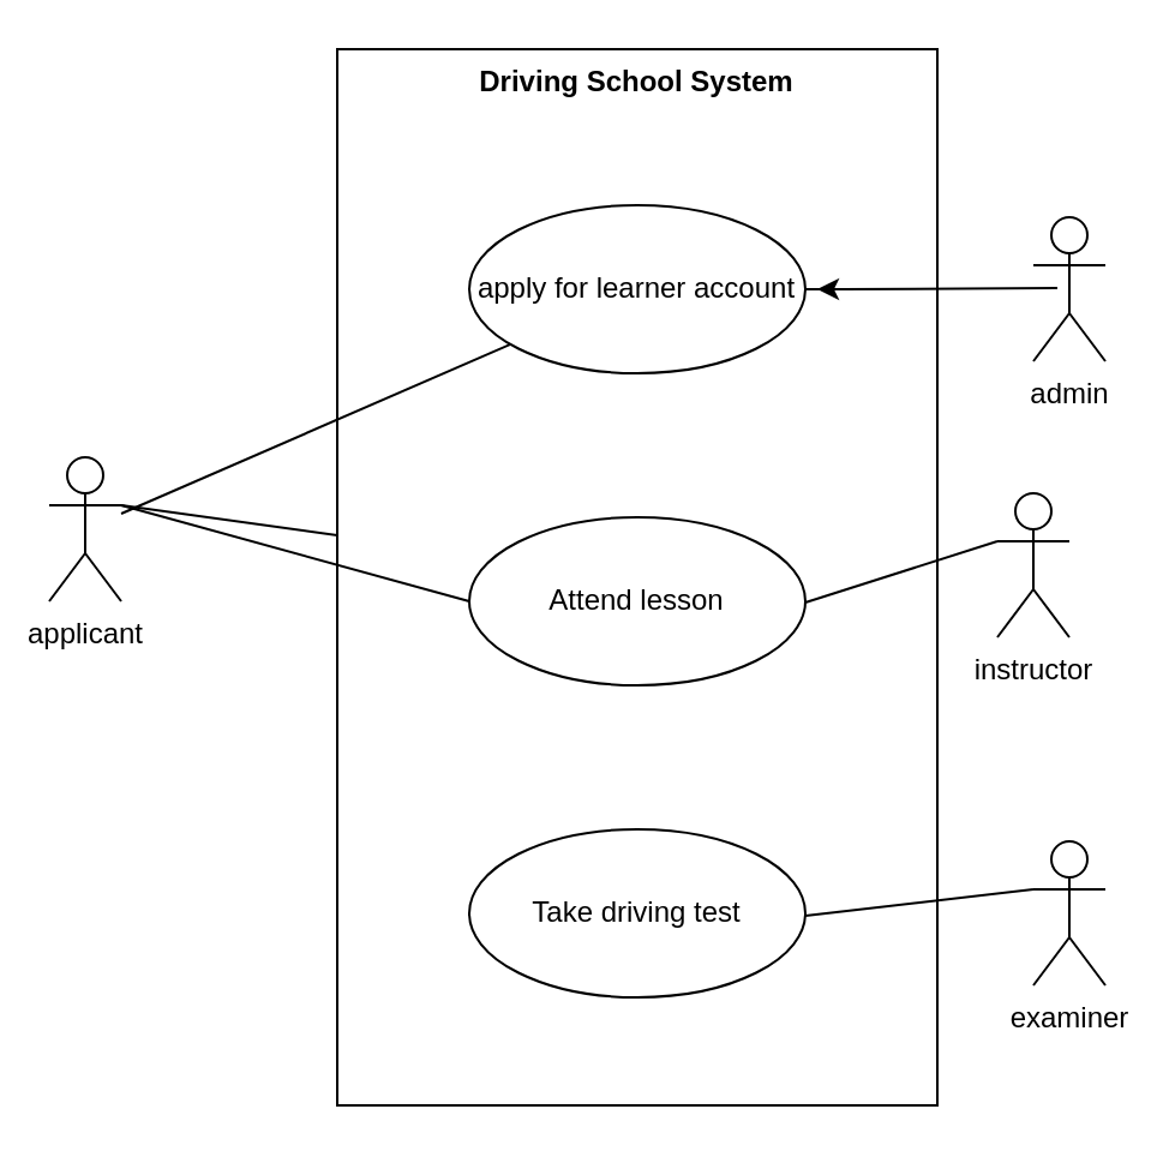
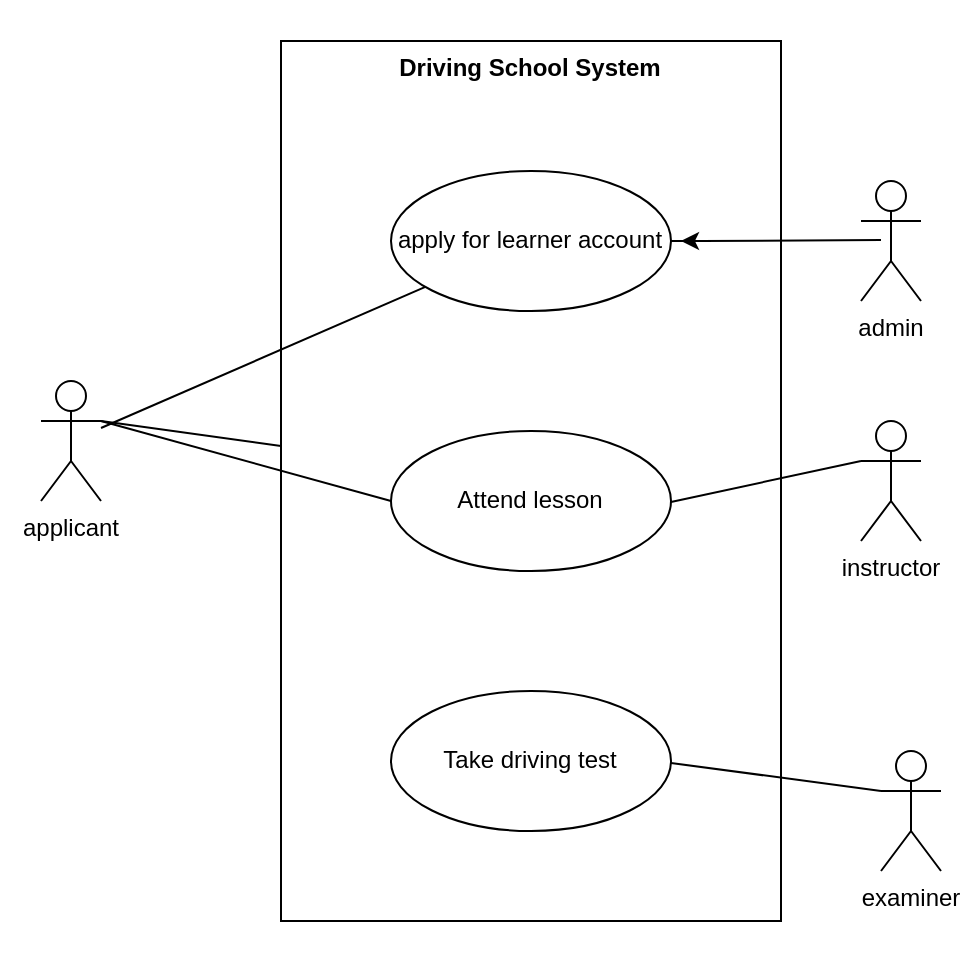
  <mxCell id="0" />
  <mxCell id="1" parent="0" />
  <mxCell id="2" value="applicant" style="shape=umlActor;verticalLabelPosition=bottom;verticalAlign=top;html=1;" vertex="1" parent="1"><mxGeometry x="20" y="190" width="30" height="60" as="geometry" /></mxCell>
  <mxCell id="3" value="Driving School System" style="shape=rect;html=1;verticalAlign=top;fontStyle=1;whiteSpace=wrap;align=center;" vertex="1" parent="1"><mxGeometry x="140" y="20" width="250" height="440" as="geometry" /></mxCell>
  <mxCell id="4" value="admin" style="shape=umlActor;verticalLabelPosition=bottom;verticalAlign=top;html=1;" vertex="1" parent="1"><mxGeometry x="430" y="90" width="30" height="60" as="geometry" /></mxCell>
- <mxCell id="5" value="instructor&lt;br&gt;" style="shape=umlActor;verticalLabelPosition=bottom;verticalAlign=top;html=1;" vertex="1" parent="1"><mxGeometry x="415" y="205" width="30" height="60" as="geometry" /></mxCell>
- <mxCell id="6" value="examiner" style="shape=umlActor;verticalLabelPosition=bottom;verticalAlign=top;html=1;" vertex="1" parent="1"><mxGeometry x="430" y="350" width="30" height="60" as="geometry" /></mxCell>
+ <mxCell id="5" value="instructor&lt;br&gt;" style="shape=umlActor;verticalLabelPosition=bottom;verticalAlign=top;html=1;" vertex="1" parent="1"><mxGeometry x="430" y="210" width="30" height="60" as="geometry" /></mxCell>
+ <mxCell id="6" value="examiner" style="shape=umlActor;verticalLabelPosition=bottom;verticalAlign=top;html=1;" vertex="1" parent="1"><mxGeometry x="440" y="375" width="30" height="60" as="geometry" /></mxCell>
  <mxCell id="7" style="edgeStyle=orthogonalEdgeStyle;rounded=0;orthogonalLoop=1;jettySize=auto;html=1;" edge="1" parent="1" source="8"><mxGeometry relative="1" as="geometry"><mxPoint x="340" y="120" as="targetPoint" /></mxGeometry></mxCell>
  <mxCell id="8" value="apply for learner account" style="ellipse;whiteSpace=wrap;html=1;" vertex="1" parent="1"><mxGeometry x="195" y="85" width="140" height="70" as="geometry" /></mxCell>
  <mxCell id="9" value="" style="edgeStyle=none;html=1;endArrow=none;verticalAlign=bottom;" edge="1" parent="1" source="2" target="8"><mxGeometry width="160" relative="1" as="geometry"><mxPoint x="50" y="120" as="sourcePoint" /><mxPoint x="190" y="120" as="targetPoint" /></mxGeometry></mxCell>
  <mxCell id="10" value="" style="edgeStyle=none;html=1;endArrow=none;verticalAlign=bottom;" edge="1" parent="1"><mxGeometry width="160" relative="1" as="geometry"><mxPoint x="350" y="120" as="sourcePoint" /><mxPoint x="440" y="119.5" as="targetPoint" /></mxGeometry></mxCell>
  <mxCell id="11" value="Take driving test" style="ellipse;whiteSpace=wrap;html=1;" vertex="1" parent="1"><mxGeometry x="195" y="345" width="140" height="70" as="geometry" /></mxCell>
  <mxCell id="12" value="Attend lesson" style="ellipse;whiteSpace=wrap;html=1;" vertex="1" parent="1"><mxGeometry x="195" y="215" width="140" height="70" as="geometry" /></mxCell>
  <mxCell id="13" value="" style="edgeStyle=none;html=1;endArrow=none;verticalAlign=bottom;entryX=0;entryY=0.5;entryDx=0;entryDy=0;" edge="1" parent="1" target="12"><mxGeometry width="160" relative="1" as="geometry"><mxPoint x="50" y="210" as="sourcePoint" /><mxPoint x="222.178" y="152.966" as="targetPoint" /></mxGeometry></mxCell>
  <mxCell id="14" value="" style="edgeStyle=none;html=1;endArrow=none;verticalAlign=bottom;exitX=1;exitY=0.333;exitDx=0;exitDy=0;exitPerimeter=0;" edge="1" parent="1" source="2" target="3"><mxGeometry width="160" relative="1" as="geometry"><mxPoint x="60" y="220" as="sourcePoint" /><mxPoint x="205" y="260" as="targetPoint" /></mxGeometry></mxCell>
  <mxCell id="15" value="" style="edgeStyle=none;html=1;endArrow=none;verticalAlign=bottom;entryX=0;entryY=0.333;entryDx=0;entryDy=0;entryPerimeter=0;" edge="1" parent="1" target="5"><mxGeometry width="160" relative="1" as="geometry"><mxPoint x="335" y="250.5" as="sourcePoint" /><mxPoint x="425" y="250" as="targetPoint" /></mxGeometry></mxCell>
  <mxCell id="16" value="" style="edgeStyle=none;html=1;endArrow=none;verticalAlign=bottom;entryX=0;entryY=0.333;entryDx=0;entryDy=0;entryPerimeter=0;" edge="1" parent="1" target="6"><mxGeometry width="160" relative="1" as="geometry"><mxPoint x="335" y="381" as="sourcePoint" /><mxPoint x="430" y="360" as="targetPoint" /></mxGeometry></mxCell>
